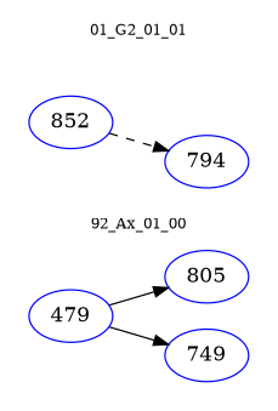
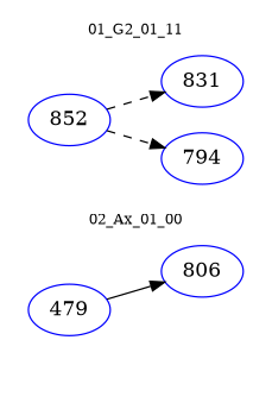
  digraph {
    rankdir=LR
    node [color=blue]
    edge [color=black style=solid]
    n1 [label=479]
-   n2 [label=749]
-   n3 [label=805]
+   n3 [label=806]
    n4 [label=852]
    n5 [label=794]
+   n6 [label=831]
    subgraph cluster_1 {
      color=white
      fontsize=10
-     label="92_Ax_01_00"
+     label="02_Ax_01_00"
      n1
-     n2
      n3
    }
    subgraph cluster_2 {
      color=white
      fontsize=10
-     label="01_G2_01_01"
+     label="01_G2_01_11"
      n4
      n5
+     n6
    }
-   n1 -> n2
    n1 -> n3
    n4 -> n5 [style=dashed]
+   n4 -> n6 [style=dashed]
  }
